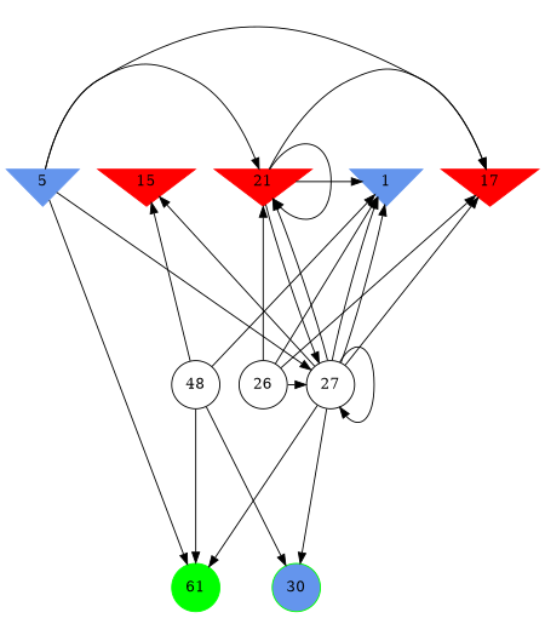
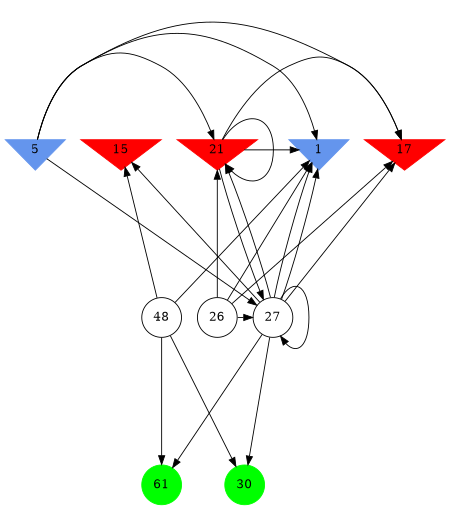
  digraph {
    ranksep=2.0
    node [color=red shape=invtriangle style=filled]
    n1 [color=cornflowerblue label=1]
    n2 [color=cornflowerblue label=5]
    15
    17
    21
    26 [color=black shape=circle style=""]
    27 [color=black shape=circle style=""]
    n8 [color=black label=48 shape=circle style=""]
-   30 [color=green shape=circle fillcolor=cornflowerblue]
+   30 [color=green shape=circle]
    n10 [color=green label=61 shape=circle]
    subgraph sub_1 {
      rank=same
      n1
      n2
      15
      17
      21
    }
    subgraph sub_2 {
      rank=same
      26
      27
      n8
    }
    subgraph sub_3 {
      rank=same
      30
      n10
    }
-   n2 -> n10
+   n2 -> n1
    n2 -> 17
    n2 -> 21
    n2 -> 27
    21 -> n1
    21 -> 17
    21 -> 21
    21 -> 27
    26 -> n1
    26 -> 17
    26 -> 21
    26 -> 27
    27 -> n1
    27 -> n1
    27 -> 15
    27 -> 17
    27 -> 21
    27 -> 27
    27 -> 30
    27 -> n10
    n8 -> n1
    n8 -> 15
    n8 -> 30
    n8 -> n10
  }
